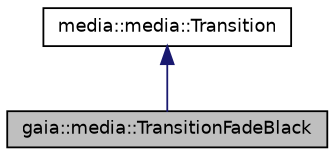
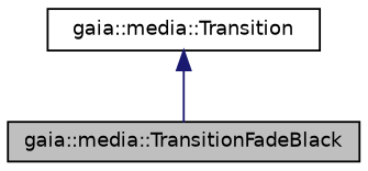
  digraph {
    node [color=black fontname=Helvetica fontsize=10 shape=record style=filled]
    n1 [fillcolor=grey75 fontcolor=black height=0.2 label="gaia::media::TransitionFadeBlack" width=0.4]
-   n2 [fillcolor=white height=0.2 label="media::media::Transition" width=0.4]
+   n2 [fillcolor=white height=0.2 label="gaia::media::Transition" width=0.4]
    n2 -> n1 [color=midnightblue dir=back fontname=Helvetica fontsize=10 labelfontname=Helvetica labelfontsize=10 style=solid]
  }
